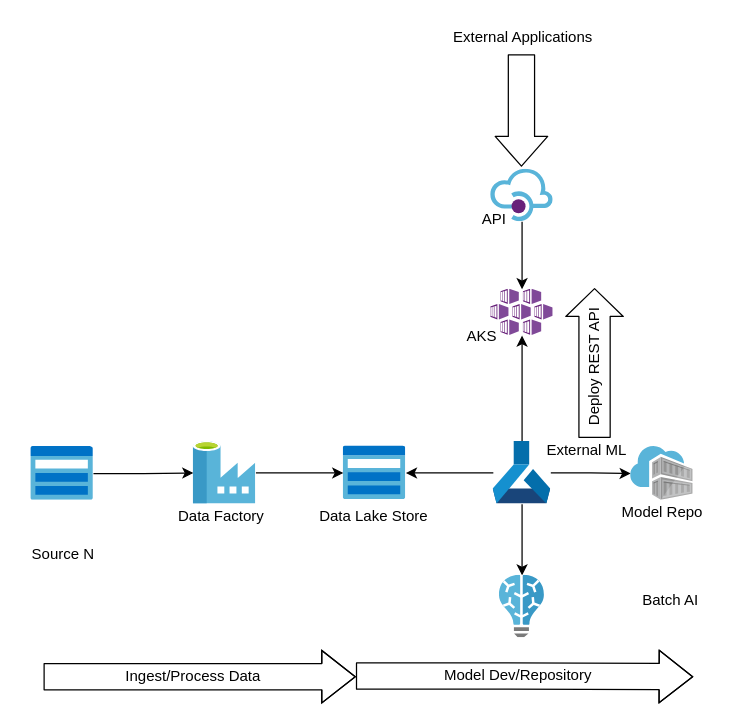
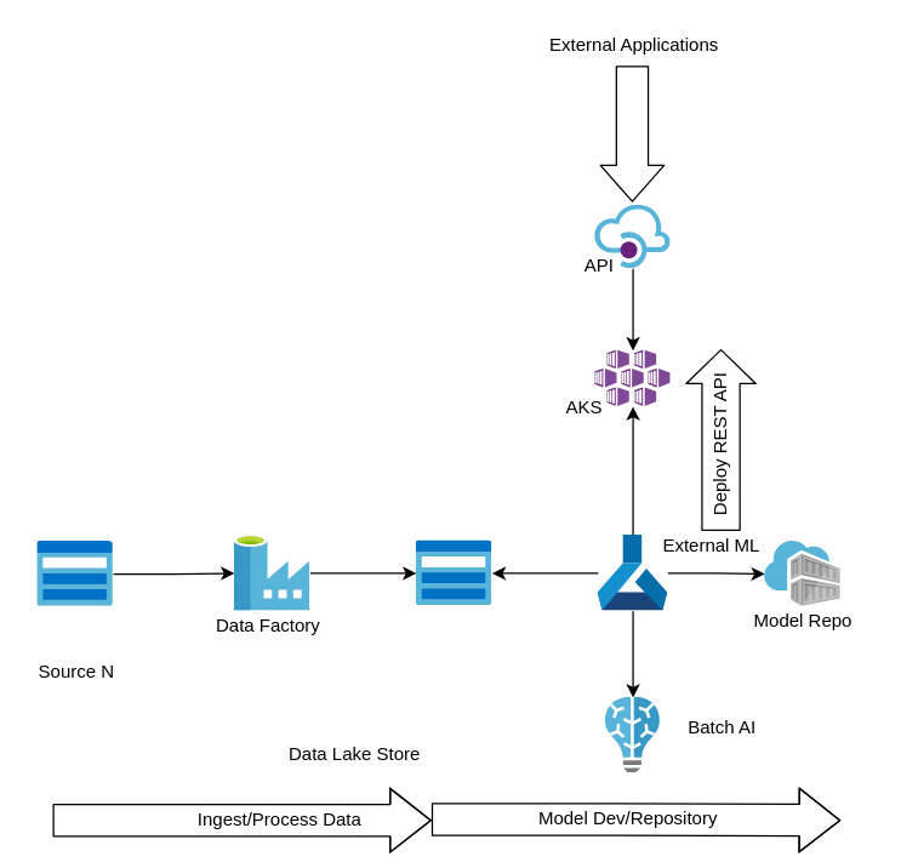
  <mxCell id="0" />
  <mxCell id="1" parent="0" />
  <mxCell id="2" value="" style="aspect=fixed;html=1;points=[];align=center;image;fontSize=12;image=img/lib/mscae/ClassicStorage.svg;" vertex="1" parent="1"><mxGeometry x="274" y="356.5" width="50" height="43" as="geometry" /></mxCell>
  <mxCell id="3" value="" style="edgeStyle=orthogonalEdgeStyle;rounded=0;orthogonalLoop=1;jettySize=auto;html=1;" edge="1" parent="1" source="4" target="6"><mxGeometry relative="1" as="geometry" /></mxCell>
  <mxCell id="4" value="" style="aspect=fixed;html=1;points=[];align=center;image;fontSize=12;image=img/lib/mscae/ClassicStorage.svg;" vertex="1" parent="1"><mxGeometry x="24" y="357" width="50" height="43" as="geometry" /></mxCell>
  <mxCell id="5" value="" style="edgeStyle=orthogonalEdgeStyle;rounded=0;orthogonalLoop=1;jettySize=auto;html=1;" edge="1" parent="1" source="6" target="2"><mxGeometry relative="1" as="geometry" /></mxCell>
  <mxCell id="6" value="" style="aspect=fixed;html=1;points=[];align=center;image;fontSize=12;image=img/lib/mscae/Data_Factory.svg;" vertex="1" parent="1"><mxGeometry x="154" y="353" width="50" height="50" as="geometry" /></mxCell>
  <mxCell id="7" value="" style="edgeStyle=orthogonalEdgeStyle;rounded=0;orthogonalLoop=1;jettySize=auto;html=1;" edge="1" parent="1" source="11" target="2"><mxGeometry relative="1" as="geometry" /></mxCell>
  <mxCell id="8" value="" style="edgeStyle=orthogonalEdgeStyle;rounded=0;orthogonalLoop=1;jettySize=auto;html=1;" edge="1" parent="1" source="11" target="12"><mxGeometry relative="1" as="geometry" /></mxCell>
  <mxCell id="9" value="" style="edgeStyle=orthogonalEdgeStyle;rounded=0;orthogonalLoop=1;jettySize=auto;html=1;" edge="1" parent="1" source="11" target="14"><mxGeometry relative="1" as="geometry" /></mxCell>
  <mxCell id="10" value="" style="edgeStyle=orthogonalEdgeStyle;rounded=0;orthogonalLoop=1;jettySize=auto;html=1;" edge="1" parent="1" source="11" target="13"><mxGeometry relative="1" as="geometry" /></mxCell>
  <mxCell id="11" value="" style="aspect=fixed;html=1;points=[];align=center;image;fontSize=12;image=img/lib/mscae/Machine_Learning_Service_Workspaces.svg;" vertex="1" parent="1"><mxGeometry x="394" y="353" width="46" height="50" as="geometry" /></mxCell>
  <mxCell id="12" value="" style="aspect=fixed;html=1;points=[];align=center;image;fontSize=12;image=img/lib/mscae/Batch_AI.svg;" vertex="1" parent="1"><mxGeometry x="399" y="460" width="36" height="50" as="geometry" /></mxCell>
  <mxCell id="13" value="" style="aspect=fixed;html=1;points=[];align=center;image;fontSize=12;image=img/lib/mscae/Kubernetes_Services.svg;" vertex="1" parent="1"><mxGeometry x="392" y="231" width="50" height="37" as="geometry" /></mxCell>
  <mxCell id="14" value="" style="aspect=fixed;html=1;points=[];align=center;image;fontSize=12;image=img/lib/mscae/Container_Registries.svg;" vertex="1" parent="1"><mxGeometry x="504" y="357" width="50" height="43" as="geometry" /></mxCell>
  <mxCell id="15" value="" style="shape=flexArrow;endArrow=classic;html=1;width=21;endSize=8.6;" edge="1" parent="1"><mxGeometry width="50" height="50" relative="1" as="geometry"><mxPoint x="34" y="541" as="sourcePoint" /><mxPoint x="284" y="541" as="targetPoint" /><Array as="points"><mxPoint x="154" y="541" /></Array></mxGeometry></mxCell>
  <mxCell id="16" value="Source N" style="text;html=1;strokeColor=none;fillColor=none;align=center;verticalAlign=middle;whiteSpace=wrap;rounded=0;" vertex="1" parent="1"><mxGeometry x="20" y="433" width="60" height="20" as="geometry" /></mxCell>
  <mxCell id="17" value="Data Factory" style="text;html=1;strokeColor=none;fillColor=none;align=center;verticalAlign=middle;whiteSpace=wrap;rounded=0;" vertex="1" parent="1"><mxGeometry x="134" y="403" width="85" height="20" as="geometry" /></mxCell>
  <mxCell id="18" value="&lt;span style=&quot;color: rgba(0 , 0 , 0 , 0) ; font-family: monospace ; font-size: 0px&quot;&gt;%3CmxGraphModel%3E%3Croot%3E%3CmxCell%20id%3D%220%22%2F%3E%3CmxCell%20id%3D%221%22%20parent%3D%220%22%2F%3E%3CmxCell%20id%3D%222%22%20value%3D%22Source%20N%22%20style%3D%22text%3Bhtml%3D1%3BstrokeColor%3Dnone%3BfillColor%3Dnone%3Balign%3Dcenter%3BverticalAlign%3Dmiddle%3BwhiteSpace%3Dwrap%3Brounded%3D0%3B%22%20vertex%3D%221%22%20parent%3D%221%22%3E%3CmxGeometry%20x%3D%22106%22%20y%3D%22353%22%20width%3D%2260%22%20height%3D%2220%22%20as%3D%22geometry%22%2F%3E%3C%2FmxCell%3E%3C%2Froot%3E%3C%2FmxGraphModel%3E&lt;/span&gt;" style="text;html=1;align=center;verticalAlign=middle;resizable=0;points=[];autosize=1;" vertex="1" parent="1"><mxGeometry x="314" y="430" width="20" height="20" as="geometry" /></mxCell>
- <mxCell id="19" value="Data Lake Store" style="text;html=1;strokeColor=none;fillColor=none;align=center;verticalAlign=middle;whiteSpace=wrap;rounded=0;" vertex="1" parent="1"><mxGeometry x="251" y="403" width="95" height="20" as="geometry" /></mxCell>
+ <mxCell id="19" value="Data Lake Store" style="text;html=1;strokeColor=none;fillColor=none;align=center;verticalAlign=middle;whiteSpace=wrap;rounded=0;" vertex="1" parent="1"><mxGeometry x="186" y="488" width="95" height="20" as="geometry" /></mxCell>
  <mxCell id="20" value="External ML" style="text;html=1;strokeColor=none;fillColor=none;align=center;verticalAlign=middle;whiteSpace=wrap;rounded=0;" vertex="1" parent="1"><mxGeometry x="424" y="350" width="90" height="20" as="geometry" /></mxCell>
- <mxCell id="21" value="Batch AI" style="text;html=1;strokeColor=none;fillColor=none;align=center;verticalAlign=middle;whiteSpace=wrap;rounded=0;" vertex="1" parent="1"><mxGeometry x="502" y="470" width="68" height="20" as="geometry" /></mxCell>
+ <mxCell id="21" value="Batch AI" style="text;html=1;strokeColor=none;fillColor=none;align=center;verticalAlign=middle;whiteSpace=wrap;rounded=0;" vertex="1" parent="1"><mxGeometry x="442" y="470" width="68" height="20" as="geometry" /></mxCell>
  <mxCell id="22" value="AKS" style="text;html=1;strokeColor=none;fillColor=none;align=center;verticalAlign=middle;whiteSpace=wrap;rounded=0;" vertex="1" parent="1"><mxGeometry x="360" y="259" width="50" height="20" as="geometry" /></mxCell>
  <mxCell id="23" value="Model Repo" style="text;html=1;strokeColor=none;fillColor=none;align=center;verticalAlign=middle;whiteSpace=wrap;rounded=0;" vertex="1" parent="1"><mxGeometry x="486.5" y="399.5" width="85" height="20" as="geometry" /></mxCell>
- <mxCell id="24" value="Ingest/Process Data" style="text;html=1;strokeColor=none;fillColor=none;align=center;verticalAlign=middle;whiteSpace=wrap;rounded=0;" vertex="1" parent="1"><mxGeometry x="74" y="531" width="160" height="20" as="geometry" /></mxCell>
+ <mxCell id="24" value="Ingest/Process Data" style="text;html=1;strokeColor=none;fillColor=none;align=center;verticalAlign=middle;whiteSpace=wrap;rounded=0;" vertex="1" parent="1"><mxGeometry x="104" y="531" width="160" height="20" as="geometry" /></mxCell>
  <mxCell id="25" value="" style="shape=flexArrow;endArrow=classic;html=1;width=21;endSize=8.6;" edge="1" parent="1"><mxGeometry width="50" height="50" relative="1" as="geometry"><mxPoint x="284" y="540.5" as="sourcePoint" /><mxPoint x="554" y="541" as="targetPoint" /><Array as="points"><mxPoint x="404" y="540.5" /></Array></mxGeometry></mxCell>
  <mxCell id="26" value="Model Dev/Repository" style="text;html=1;strokeColor=none;fillColor=none;align=center;verticalAlign=middle;whiteSpace=wrap;rounded=0;" vertex="1" parent="1"><mxGeometry x="314" y="530" width="200" height="20" as="geometry" /></mxCell>
  <mxCell id="27" value="" style="shape=flexArrow;endArrow=classic;html=1;width=25;endSize=7.09;exitX=0.5;exitY=0;exitDx=0;exitDy=0;" edge="1" parent="1"><mxGeometry width="50" height="50" relative="1" as="geometry"><mxPoint x="475" y="350" as="sourcePoint" /><mxPoint x="475" y="230" as="targetPoint" /></mxGeometry></mxCell>
  <mxCell id="28" value="Deploy REST API" style="text;html=1;strokeColor=none;fillColor=none;align=center;verticalAlign=middle;whiteSpace=wrap;rounded=0;rotation=-90;" vertex="1" parent="1"><mxGeometry x="419.5" y="287" width="110" height="13" as="geometry" /></mxCell>
  <mxCell id="29" value="" style="edgeStyle=orthogonalEdgeStyle;rounded=0;orthogonalLoop=1;jettySize=auto;html=1;" edge="1" parent="1" source="30" target="13"><mxGeometry relative="1" as="geometry" /></mxCell>
  <mxCell id="30" value="" style="aspect=fixed;html=1;points=[];align=center;image;fontSize=12;image=img/lib/mscae/API_Management.svg;" vertex="1" parent="1"><mxGeometry x="392" y="135" width="50" height="42" as="geometry" /></mxCell>
  <mxCell id="31" value="API" style="text;html=1;strokeColor=none;fillColor=none;align=center;verticalAlign=middle;whiteSpace=wrap;rounded=0;" vertex="1" parent="1"><mxGeometry x="369.5" y="165" width="50" height="20" as="geometry" /></mxCell>
  <mxCell id="32" value="" style="shape=flexArrow;endArrow=classic;html=1;width=21;endSize=7.6;" edge="1" parent="1"><mxGeometry width="50" height="50" relative="1" as="geometry"><mxPoint x="416.5" y="43" as="sourcePoint" /><mxPoint x="416.5" y="133" as="targetPoint" /></mxGeometry></mxCell>
  <mxCell id="33" value="External Applications" style="text;html=1;strokeColor=none;fillColor=none;align=center;verticalAlign=middle;whiteSpace=wrap;rounded=0;" vertex="1" parent="1"><mxGeometry x="353" y="20" width="130" height="20" as="geometry" /></mxCell>
